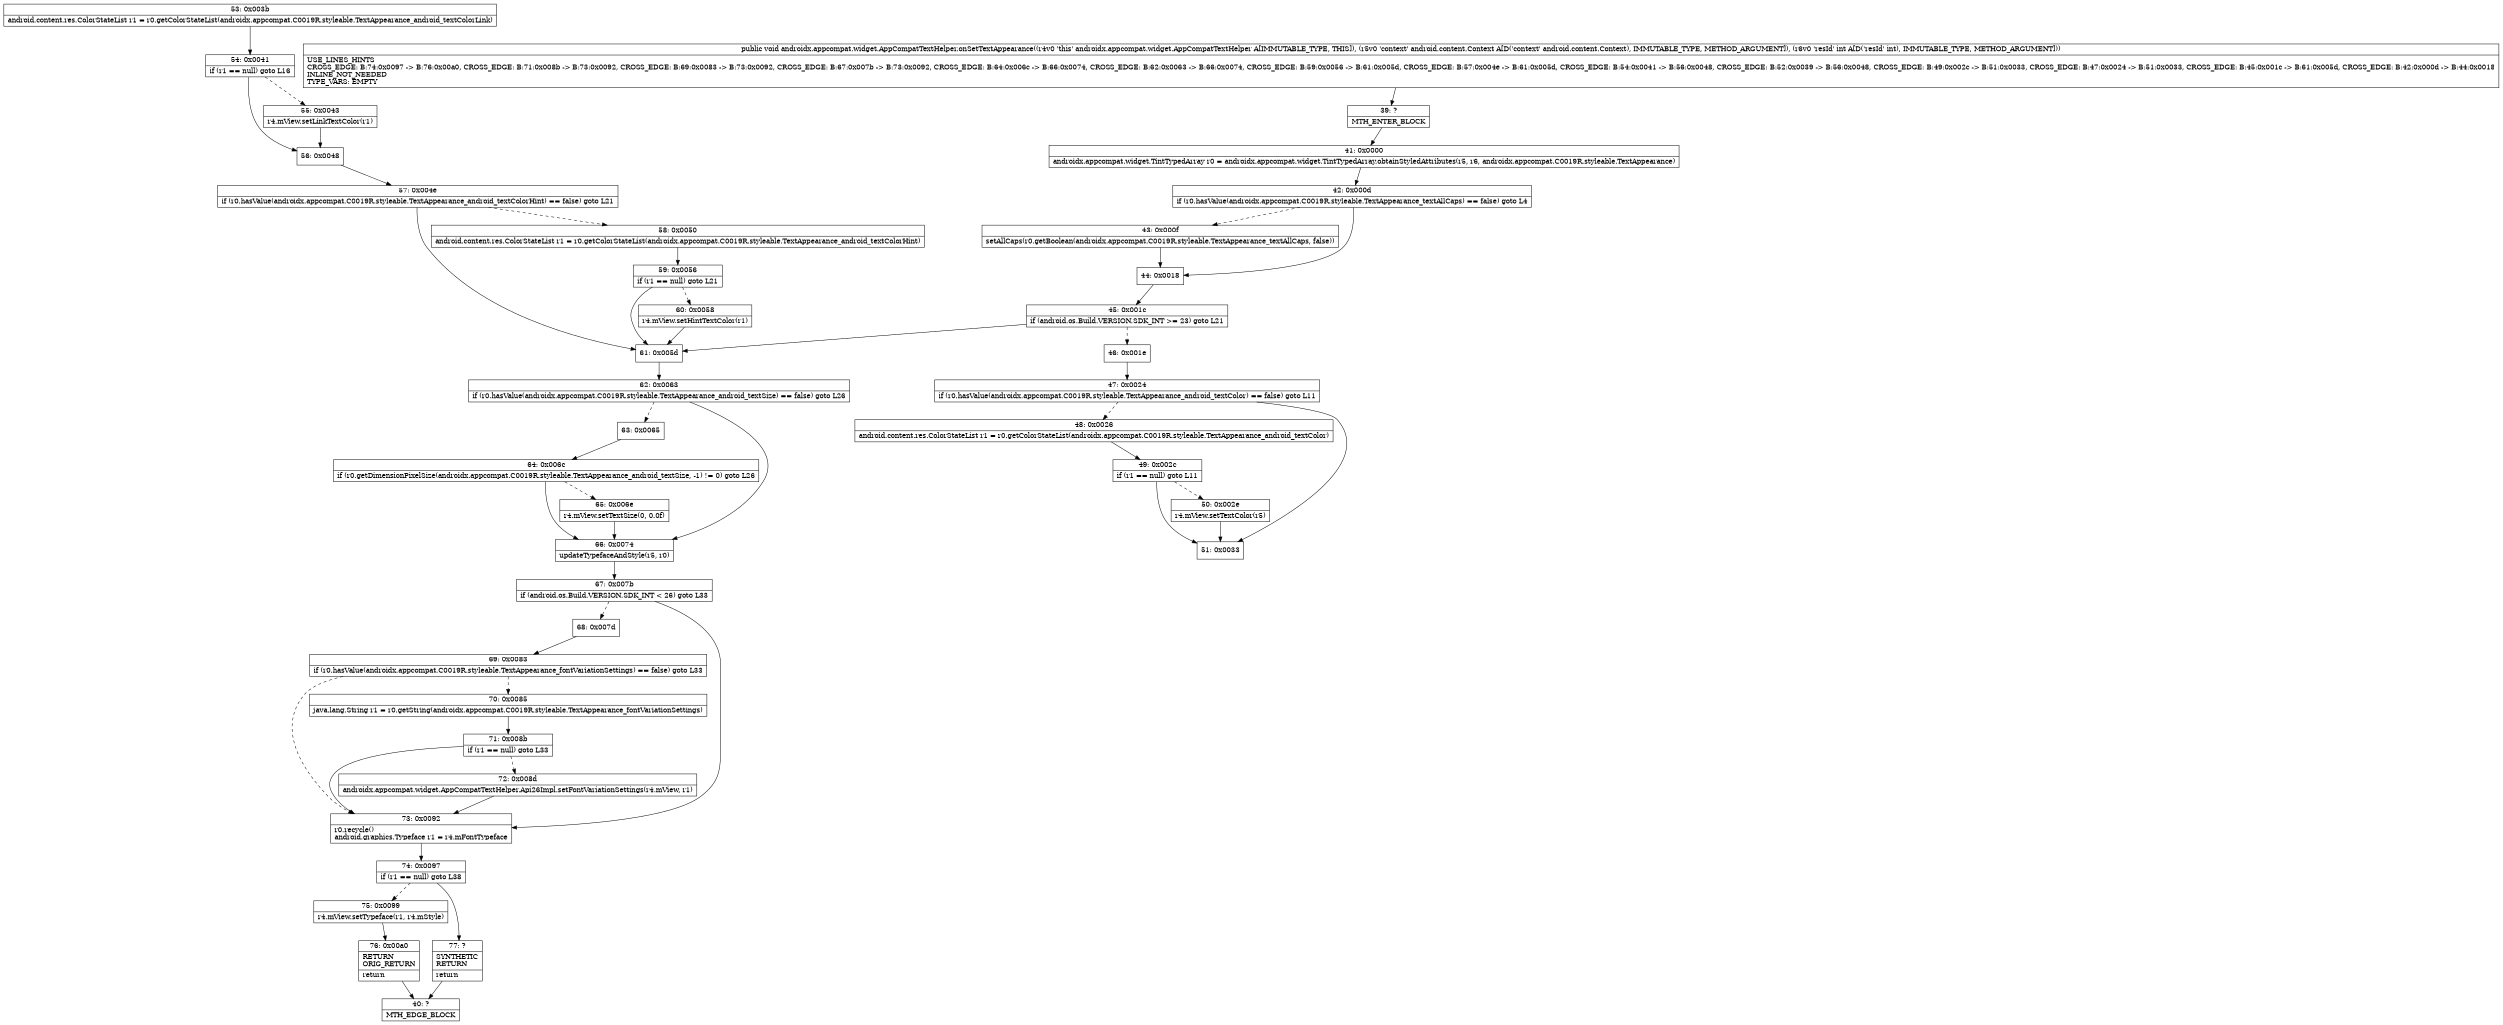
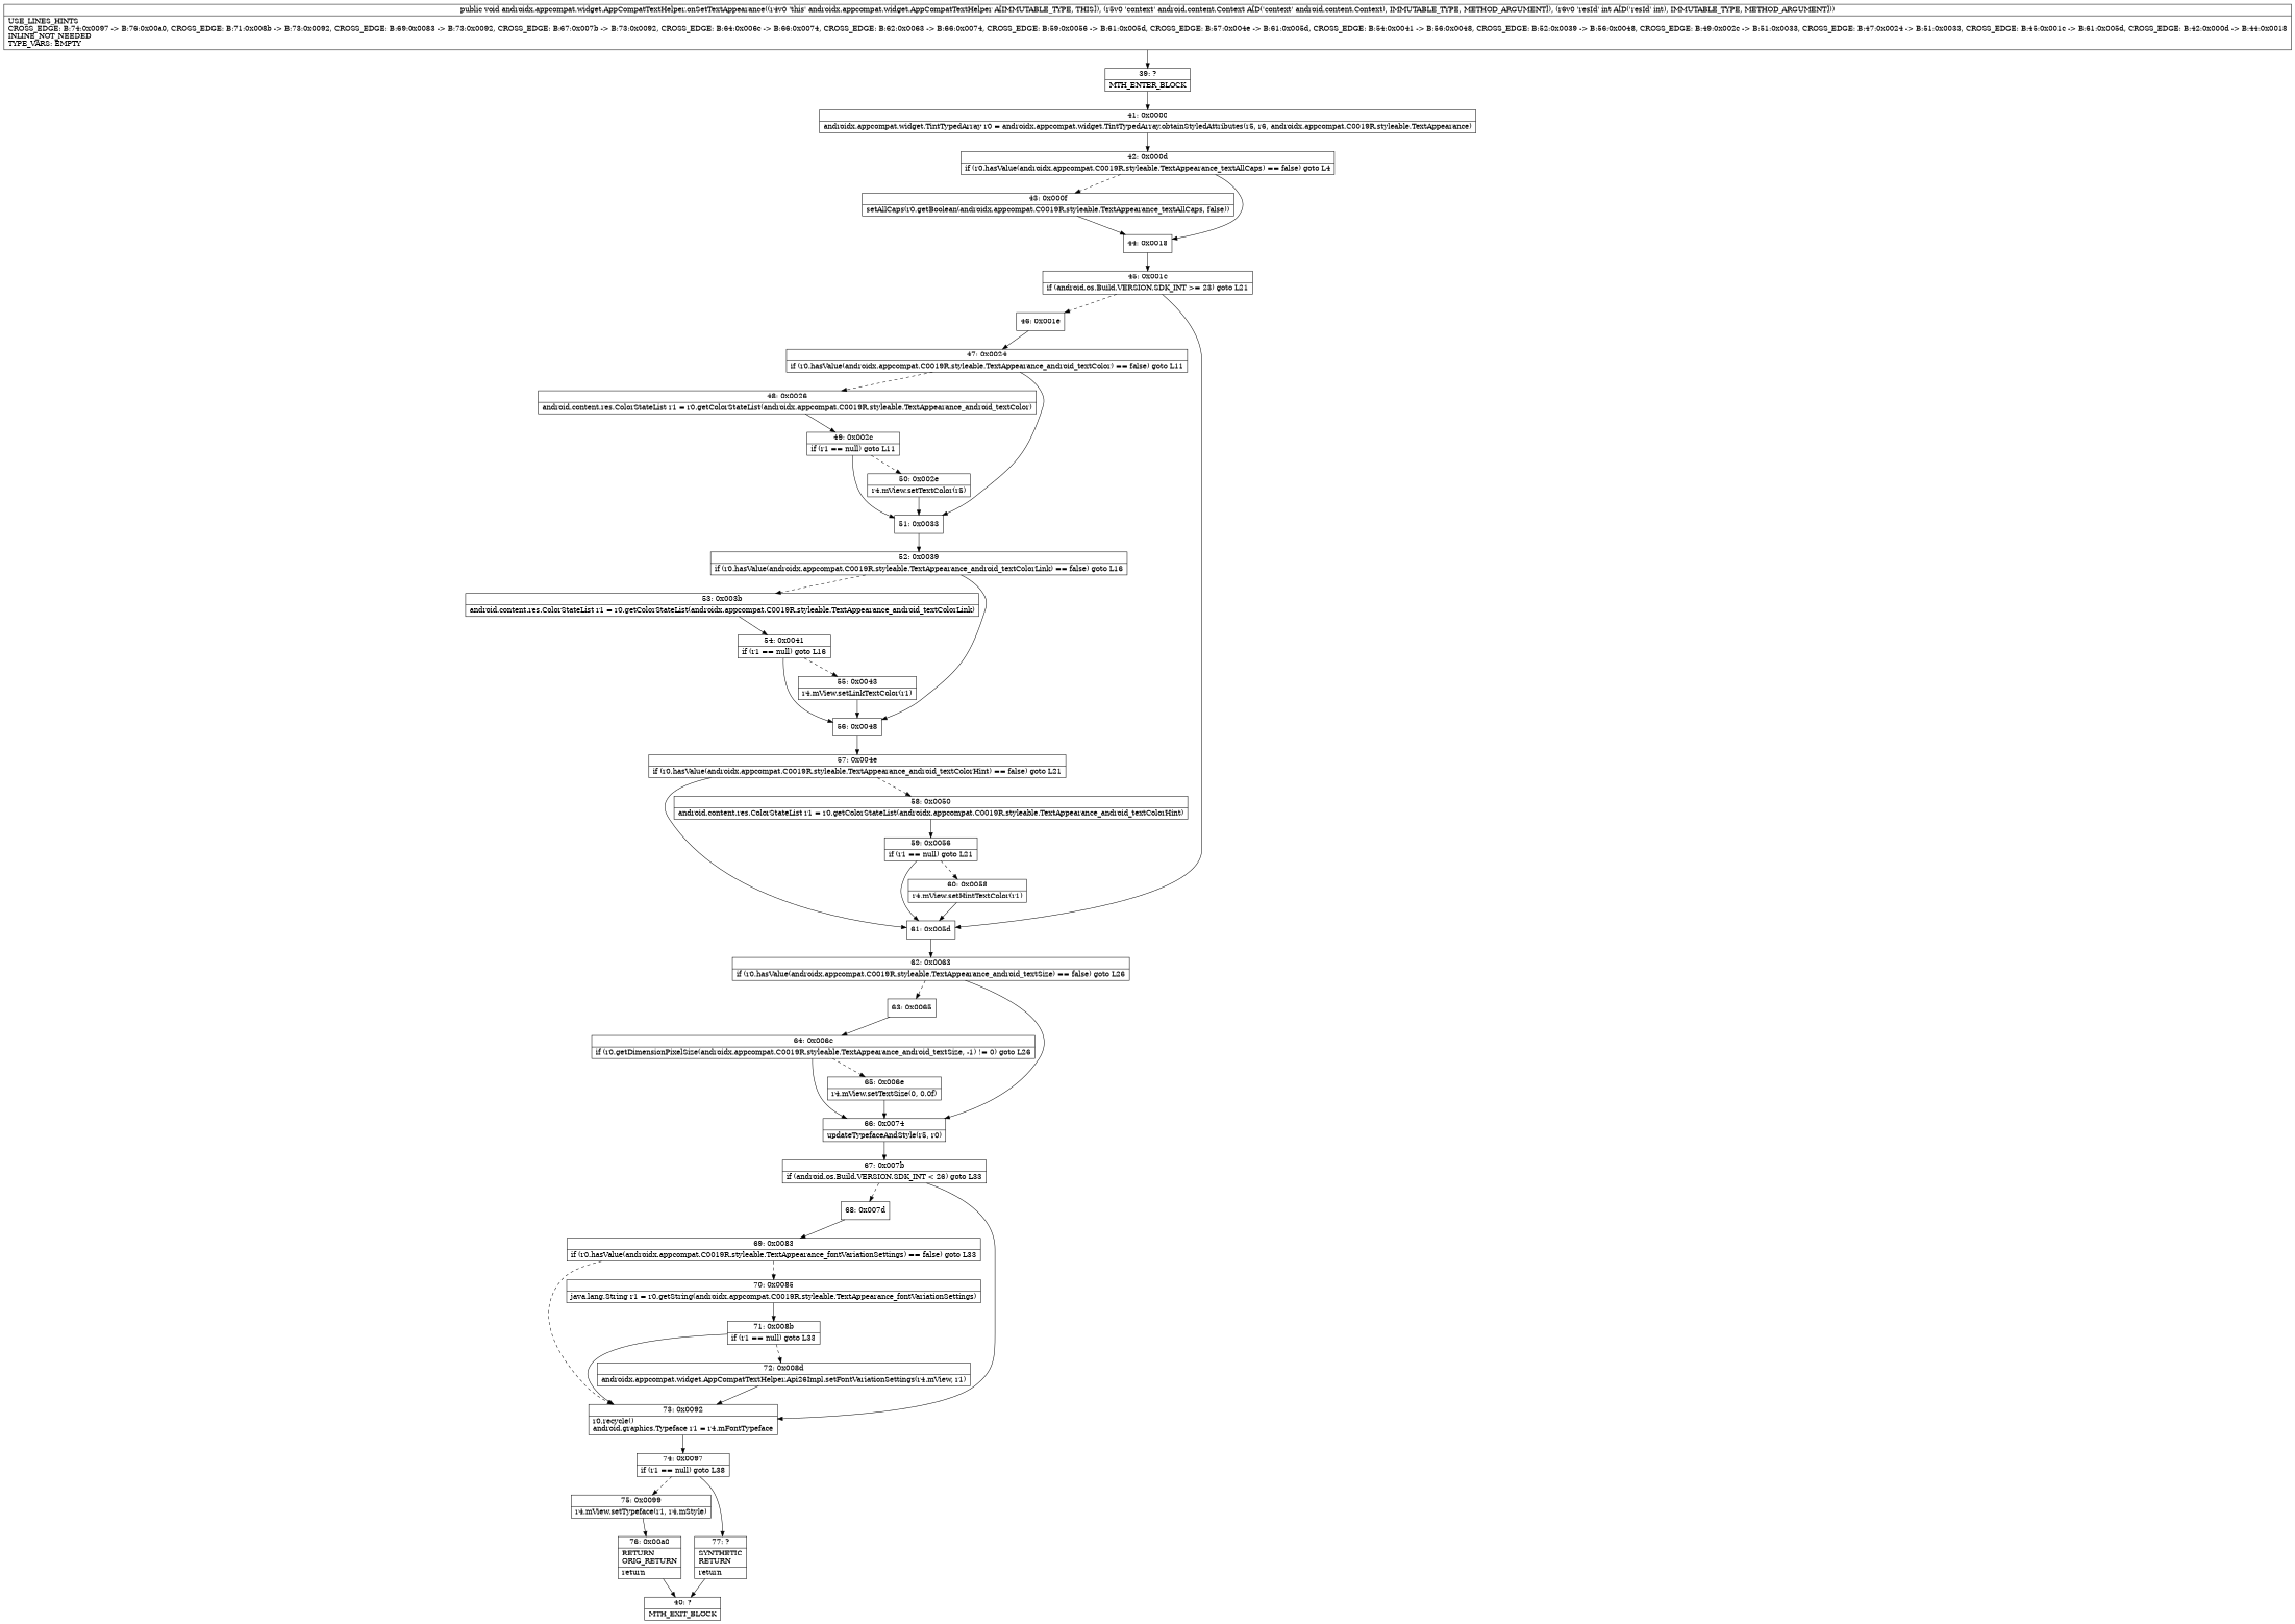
  digraph {
    node [shape=record]
    n1 [label="{39\:\ ?|MTH_ENTER_BLOCK\l}"]
    n2 [label="{41\:\ 0x0000|androidx.appcompat.widget.TintTypedArray r0 = androidx.appcompat.widget.TintTypedArray.obtainStyledAttributes(r5, r6, androidx.appcompat.C0019R.styleable.TextAppearance)\l}"]
    n3 [label="{42\:\ 0x000d|if (r0.hasValue(androidx.appcompat.C0019R.styleable.TextAppearance_textAllCaps) == false) goto L4\l}"]
    n4 [label="{43\:\ 0x000f|setAllCaps(r0.getBoolean(androidx.appcompat.C0019R.styleable.TextAppearance_textAllCaps, false))\l}"]
    n5 [label="{44\:\ 0x0018}"]
    n6 [label="{45\:\ 0x001c|if (android.os.Build.VERSION.SDK_INT \>= 23) goto L21\l}"]
    n7 [label="{46\:\ 0x001e}"]
    n8 [label="{61\:\ 0x005d}"]
    n9 [label="{47\:\ 0x0024|if (r0.hasValue(androidx.appcompat.C0019R.styleable.TextAppearance_android_textColor) == false) goto L11\l}"]
    n10 [label="{62\:\ 0x0063|if (r0.hasValue(androidx.appcompat.C0019R.styleable.TextAppearance_android_textSize) == false) goto L26\l}"]
    n11 [label="{48\:\ 0x0026|android.content.res.ColorStateList r1 = r0.getColorStateList(androidx.appcompat.C0019R.styleable.TextAppearance_android_textColor)\l}"]
    n12 [label="{51\:\ 0x0033}"]
    n13 [label="{49\:\ 0x002c|if (r1 == null) goto L11\l}"]
+   n14 [label="{52\:\ 0x0039|if (r0.hasValue(androidx.appcompat.C0019R.styleable.TextAppearance_android_textColorLink) == false) goto L16\l}"]
    n15 [label="{50\:\ 0x002e|r4.mView.setTextColor(r5)\l}"]
    n16 [label="{53\:\ 0x003b|android.content.res.ColorStateList r1 = r0.getColorStateList(androidx.appcompat.C0019R.styleable.TextAppearance_android_textColorLink)\l}"]
    n17 [label="{56\:\ 0x0048}"]
    n18 [label="{54\:\ 0x0041|if (r1 == null) goto L16\l}"]
    n19 [label="{57\:\ 0x004e|if (r0.hasValue(androidx.appcompat.C0019R.styleable.TextAppearance_android_textColorHint) == false) goto L21\l}"]
    n20 [label="{55\:\ 0x0043|r4.mView.setLinkTextColor(r1)\l}"]
    n21 [label="{58\:\ 0x0050|android.content.res.ColorStateList r1 = r0.getColorStateList(androidx.appcompat.C0019R.styleable.TextAppearance_android_textColorHint)\l}"]
    n22 [label="{59\:\ 0x0056|if (r1 == null) goto L21\l}"]
    n23 [label="{60\:\ 0x0058|r4.mView.setHintTextColor(r1)\l}"]
    n24 [label="{63\:\ 0x0065}"]
    n25 [label="{66\:\ 0x0074|updateTypefaceAndStyle(r5, r0)\l}"]
    n26 [label="{64\:\ 0x006c|if (r0.getDimensionPixelSize(androidx.appcompat.C0019R.styleable.TextAppearance_android_textSize, \-1) != 0) goto L26\l}"]
    n27 [label="{67\:\ 0x007b|if (android.os.Build.VERSION.SDK_INT \< 26) goto L33\l}"]
    n28 [label="{65\:\ 0x006e|r4.mView.setTextSize(0, 0.0f)\l}"]
    n29 [label="{68\:\ 0x007d}"]
    n30 [label="{73\:\ 0x0092|r0.recycle()\landroid.graphics.Typeface r1 = r4.mFontTypeface\l}"]
    n31 [label="{69\:\ 0x0083|if (r0.hasValue(androidx.appcompat.C0019R.styleable.TextAppearance_fontVariationSettings) == false) goto L33\l}"]
    n32 [label="{74\:\ 0x0097|if (r1 == null) goto L38\l}"]
    n33 [label="{70\:\ 0x0085|java.lang.String r1 = r0.getString(androidx.appcompat.C0019R.styleable.TextAppearance_fontVariationSettings)\l}"]
    n34 [label="{71\:\ 0x008b|if (r1 == null) goto L33\l}"]
    n35 [label="{72\:\ 0x008d|androidx.appcompat.widget.AppCompatTextHelper.Api26Impl.setFontVariationSettings(r4.mView, r1)\l}"]
    n36 [label="{75\:\ 0x0099|r4.mView.setTypeface(r1, r4.mStyle)\l}"]
    n37 [label="{77\:\ ?|SYNTHETIC\lRETURN\l|return\l}"]
    n38 [label="{76\:\ 0x00a0|RETURN\lORIG_RETURN\l|return\l}"]
-   n39 [label="{40\:\ ?|MTH_EDGE_BLOCK\l}"]
+   n39 [label="{40\:\ ?|MTH_EXIT_BLOCK\l}"]
    n40 [label="{public void androidx.appcompat.widget.AppCompatTextHelper.onSetTextAppearance((r4v0 'this' androidx.appcompat.widget.AppCompatTextHelper A[IMMUTABLE_TYPE, THIS]), (r5v0 'context' android.content.Context A[D('context' android.content.Context), IMMUTABLE_TYPE, METHOD_ARGUMENT]), (r6v0 'resId' int A[D('resId' int), IMMUTABLE_TYPE, METHOD_ARGUMENT]))  | USE_LINES_HINTS\lCROSS_EDGE: B:74:0x0097 \-\> B:76:0x00a0, CROSS_EDGE: B:71:0x008b \-\> B:73:0x0092, CROSS_EDGE: B:69:0x0083 \-\> B:73:0x0092, CROSS_EDGE: B:67:0x007b \-\> B:73:0x0092, CROSS_EDGE: B:64:0x006c \-\> B:66:0x0074, CROSS_EDGE: B:62:0x0063 \-\> B:66:0x0074, CROSS_EDGE: B:59:0x0056 \-\> B:61:0x005d, CROSS_EDGE: B:57:0x004e \-\> B:61:0x005d, CROSS_EDGE: B:54:0x0041 \-\> B:56:0x0048, CROSS_EDGE: B:52:0x0039 \-\> B:56:0x0048, CROSS_EDGE: B:49:0x002c \-\> B:51:0x0033, CROSS_EDGE: B:47:0x0024 \-\> B:51:0x0033, CROSS_EDGE: B:45:0x001c \-\> B:61:0x005d, CROSS_EDGE: B:42:0x000d \-\> B:44:0x0018\lINLINE_NOT_NEEDED\lTYPE_VARS: EMPTY\l}"]
    n1 -> n2
    n2 -> n3
    n3 -> n4 [style=dashed]
    n3 -> n5
    n4 -> n5
    n5 -> n6
    n6 -> n7 [style=dashed]
    n6 -> n8
    n7 -> n9
    n8 -> n10
    n9 -> n11 [style=dashed]
    n9 -> n12
    n10 -> n24 [style=dashed]
    n10 -> n25
    n11 -> n13
+   n12 -> n14
    n13 -> n12
    n13 -> n15 [style=dashed]
+   n14 -> n16 [style=dashed]
+   n14 -> n17
    n15 -> n12
    n16 -> n18
    n17 -> n19
    n18 -> n17
    n18 -> n20 [style=dashed]
    n19 -> n8
    n19 -> n21 [style=dashed]
    n20 -> n17
    n21 -> n22
    n22 -> n8
    n22 -> n23 [style=dashed]
    n23 -> n8
    n24 -> n26
    n25 -> n27
    n26 -> n25
    n26 -> n28 [style=dashed]
    n27 -> n29 [style=dashed]
    n27 -> n30
    n28 -> n25
    n29 -> n31
    n30 -> n32
    n31 -> n30 [style=dashed]
    n31 -> n33 [style=dashed]
    n32 -> n36 [style=dashed]
    n32 -> n37
    n33 -> n34
    n34 -> n30
    n34 -> n35 [style=dashed]
    n35 -> n30
    n36 -> n38
    n37 -> n39
    n38 -> n39
    n40 -> n1
  }
